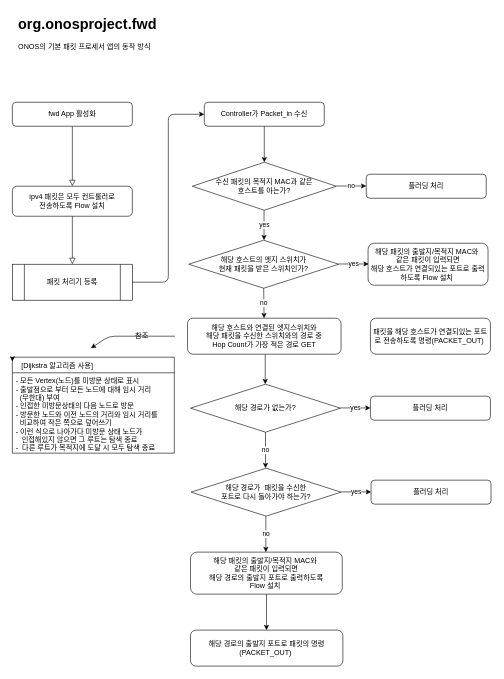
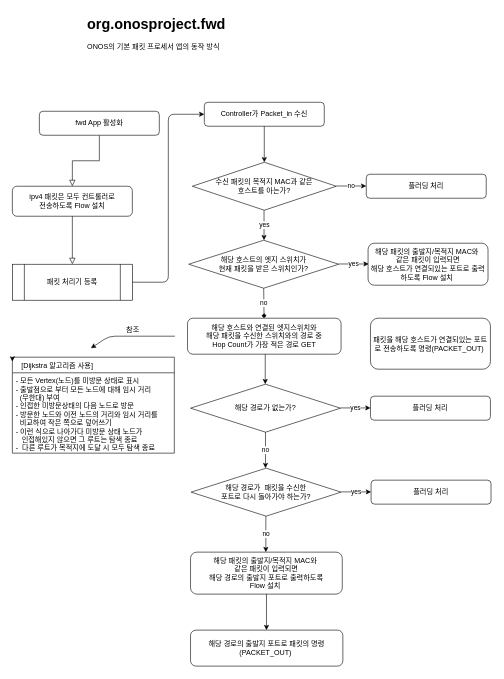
  <mxCell id="0" />
  <mxCell id="1" parent="0" />
  <mxCell id="2" value="" style="rounded=0;html=1;jettySize=auto;orthogonalLoop=1;fontSize=11;endArrow=block;endFill=0;endSize=8;strokeWidth=1;shadow=0;labelBackgroundColor=none;edgeStyle=orthogonalEdgeStyle;entryX=0.5;entryY=0;entryDx=0;entryDy=0;" parent="1" source="3" target="4" edge="1"><mxGeometry relative="1" as="geometry" /></mxCell>
- <mxCell id="3" value="fwd App 활성화" style="rounded=1;whiteSpace=wrap;html=1;fontSize=12;glass=0;strokeWidth=1;shadow=0;" parent="1" vertex="1"><mxGeometry x="20" y="170" width="200" height="40" as="geometry" /></mxCell>
+ <mxCell id="3" value="fwd App 활성화" style="rounded=1;whiteSpace=wrap;html=1;fontSize=12;glass=0;strokeWidth=1;shadow=0;" parent="1" vertex="1"><mxGeometry x="65" y="185" width="200" height="40" as="geometry" /></mxCell>
  <mxCell id="4" value="ipv4 패킷은 모두 컨트롤러로 &lt;br&gt;전송하도록 Flow 설치" style="rounded=1;whiteSpace=wrap;html=1;fontSize=12;glass=0;strokeWidth=1;shadow=0;" parent="1" vertex="1"><mxGeometry x="20" y="310" width="200" height="50" as="geometry" /></mxCell>
  <mxCell id="5" value="" style="rounded=0;html=1;jettySize=auto;orthogonalLoop=1;fontSize=11;endArrow=block;endFill=0;endSize=8;strokeWidth=1;shadow=0;labelBackgroundColor=none;edgeStyle=orthogonalEdgeStyle;" parent="1" edge="1"><mxGeometry relative="1" as="geometry"><mxPoint x="120" y="360" as="sourcePoint" /><mxPoint x="120" y="440" as="targetPoint" /><Array as="points"><mxPoint x="120" y="395" /><mxPoint x="120" y="395" /></Array></mxGeometry></mxCell>
  <mxCell id="6" value="패킷 처리기 등록" style="shape=process;whiteSpace=wrap;html=1;backgroundOutline=1;" parent="1" vertex="1"><mxGeometry x="20" y="440" width="200" height="60" as="geometry" /></mxCell>
  <mxCell id="7" value="" style="endArrow=classic;html=1;exitX=1;exitY=0.5;exitDx=0;exitDy=0;" parent="1" source="6" edge="1"><mxGeometry width="50" height="50" relative="1" as="geometry"><mxPoint x="220" y="470" as="sourcePoint" /><mxPoint x="340" y="190" as="targetPoint" /><Array as="points"><mxPoint x="280" y="470" /><mxPoint x="280" y="190" /></Array></mxGeometry></mxCell>
  <mxCell id="8" value="Controller가 Packet_in 수신" style="rounded=1;whiteSpace=wrap;html=1;fontSize=12;glass=0;strokeWidth=1;shadow=0;" parent="1" vertex="1"><mxGeometry x="340" y="170" width="200" height="40" as="geometry" /></mxCell>
  <mxCell id="9" value="" style="endArrow=classic;html=1;exitX=0.5;exitY=1;exitDx=0;exitDy=0;" parent="1" source="8" edge="1"><mxGeometry width="50" height="50" relative="1" as="geometry"><mxPoint x="250" y="360" as="sourcePoint" /><mxPoint x="440" y="270" as="targetPoint" /></mxGeometry></mxCell>
  <mxCell id="10" value="수신 패킷의 목적지 MAC과 같은&lt;br&gt;호스트를 아는가?" style="rhombus;whiteSpace=wrap;html=1;" parent="1" vertex="1"><mxGeometry x="320" y="270" width="240" height="80" as="geometry" /></mxCell>
  <mxCell id="11" value="no" style="endArrow=classic;html=1;exitX=1;exitY=0.5;exitDx=0;exitDy=0;" parent="1" edge="1"><mxGeometry width="50" height="50" relative="1" as="geometry"><mxPoint x="560" y="309.58" as="sourcePoint" /><mxPoint x="610" y="309.58" as="targetPoint" /></mxGeometry></mxCell>
  <mxCell id="12" value="플러딩 처리" style="rounded=1;whiteSpace=wrap;html=1;fontSize=12;glass=0;strokeWidth=1;shadow=0;" parent="1" vertex="1"><mxGeometry x="610" y="290" width="200" height="40" as="geometry" /></mxCell>
  <mxCell id="13" value="yes" style="endArrow=classic;html=1;exitX=0.5;exitY=1;exitDx=0;exitDy=0;" parent="1" edge="1"><mxGeometry width="50" height="50" relative="1" as="geometry"><mxPoint x="439.58" y="350" as="sourcePoint" /><mxPoint x="439.58" y="400" as="targetPoint" /></mxGeometry></mxCell>
  <mxCell id="14" value="해당 호스트의 엣지 스위치가&lt;br&gt;현재 패킷을 받은 스위치인가?" style="rhombus;whiteSpace=wrap;html=1;" parent="1" vertex="1"><mxGeometry x="314" y="400" width="250" height="80" as="geometry" /></mxCell>
  <mxCell id="15" value="yes" style="endArrow=classic;html=1;exitX=1;exitY=0.5;exitDx=0;exitDy=0;" parent="1" edge="1"><mxGeometry width="50" height="50" relative="1" as="geometry"><mxPoint x="564" y="439.58" as="sourcePoint" /><mxPoint x="614" y="439.58" as="targetPoint" /></mxGeometry></mxCell>
- <mxCell id="16" value="no" style="endArrow=classic;html=1;exitX=0.5;exitY=1;exitDx=0;exitDy=0;" parent="1" source="14" target="18" edge="1"><mxGeometry width="50" height="50" relative="1" as="geometry"><mxPoint x="514" y="510" as="sourcePoint" /><mxPoint x="442" y="530" as="targetPoint" /></mxGeometry></mxCell>
+ <mxCell id="16" value="no" style="endArrow=diamond;html=1;exitX=0.5;exitY=1;exitDx=0;exitDy=0;" parent="1" source="14" target="18" edge="1"><mxGeometry width="50" height="50" relative="1" as="geometry"><mxPoint x="514" y="510" as="sourcePoint" /><mxPoint x="442" y="530" as="targetPoint" /></mxGeometry></mxCell>
  <mxCell id="17" value="해당 패킷의 출발지/목적지 MAC와&amp;nbsp;&lt;br&gt;같은 패킷이 입력되면&lt;br&gt;해당 호스트가 연결되있는 포트로 출력하도록 Flow 설치&amp;nbsp;" style="rounded=1;whiteSpace=wrap;html=1;fontSize=12;glass=0;strokeWidth=1;shadow=0;" parent="1" vertex="1"><mxGeometry x="613" y="405" width="200" height="70" as="geometry" /></mxCell>
  <mxCell id="18" value="해당 호스트와 연결된 엣지스위치와&lt;br&gt;해당 패킷을 수신한 스위치와의 경로 중&lt;br&gt;Hop Count가 가장 적은 경로 GET" style="rounded=1;whiteSpace=wrap;html=1;fontSize=12;glass=0;strokeWidth=1;shadow=0;" parent="1" vertex="1"><mxGeometry x="312" y="530" width="256" height="60" as="geometry" /></mxCell>
  <mxCell id="19" value="" style="endArrow=classic;html=1;exitX=0.5;exitY=1;exitDx=0;exitDy=0;" parent="1" edge="1"><mxGeometry width="50" height="50" relative="1" as="geometry"><mxPoint x="441.58" y="590" as="sourcePoint" /><mxPoint x="441.58" y="640" as="targetPoint" /></mxGeometry></mxCell>
  <mxCell id="20" value="해당 경로가 없는가?" style="rhombus;whiteSpace=wrap;html=1;" parent="1" vertex="1"><mxGeometry x="317" y="640" width="250" height="80" as="geometry" /></mxCell>
  <mxCell id="21" value="yes" style="endArrow=classic;html=1;exitX=1;exitY=0.5;exitDx=0;exitDy=0;" parent="1" edge="1"><mxGeometry width="50" height="50" relative="1" as="geometry"><mxPoint x="567" y="679.58" as="sourcePoint" /><mxPoint x="617" y="679.58" as="targetPoint" /></mxGeometry></mxCell>
  <mxCell id="22" value="플러딩 처리" style="rounded=1;whiteSpace=wrap;html=1;fontSize=12;glass=0;strokeWidth=1;shadow=0;" parent="1" vertex="1"><mxGeometry x="617" y="660" width="200" height="40" as="geometry" /></mxCell>
  <mxCell id="23" value="no" style="endArrow=classic;html=1;exitX=0.5;exitY=1;exitDx=0;exitDy=0;" parent="1" source="20" edge="1"><mxGeometry width="50" height="50" relative="1" as="geometry"><mxPoint x="449" y="500" as="sourcePoint" /><mxPoint x="442" y="780" as="targetPoint" /></mxGeometry></mxCell>
  <mxCell id="24" value="해당 경로가&amp;nbsp; 패킷을 수신한&lt;br&gt;포트로 다시 돌아가야 하는가?" style="rhombus;whiteSpace=wrap;html=1;" parent="1" vertex="1"><mxGeometry x="318" y="780" width="250" height="80" as="geometry" /></mxCell>
  <mxCell id="25" value="no" style="endArrow=classic;html=1;exitX=0.5;exitY=1;exitDx=0;exitDy=0;" parent="1" edge="1"><mxGeometry width="50" height="50" relative="1" as="geometry"><mxPoint x="442.58" y="860" as="sourcePoint" /><mxPoint x="442.58" y="920" as="targetPoint" /></mxGeometry></mxCell>
  <mxCell id="26" value="yes" style="endArrow=classic;html=1;exitX=1;exitY=0.5;exitDx=0;exitDy=0;" parent="1" edge="1"><mxGeometry width="50" height="50" relative="1" as="geometry"><mxPoint x="568" y="819.58" as="sourcePoint" /><mxPoint x="618" y="819.58" as="targetPoint" /></mxGeometry></mxCell>
  <mxCell id="27" value="플러딩 처리" style="rounded=1;whiteSpace=wrap;html=1;fontSize=12;glass=0;strokeWidth=1;shadow=0;" parent="1" vertex="1"><mxGeometry x="618" y="800" width="200" height="40" as="geometry" /></mxCell>
  <mxCell id="28" value="&lt;span&gt;해당 패킷의 출발지/목적지 MAC와&amp;nbsp;&lt;/span&gt;&lt;br&gt;&lt;span&gt;같은 패킷이 입력되면&lt;/span&gt;&lt;br&gt;&lt;span&gt;해당 경로의 출발지 포트로 출력하도록 &lt;br&gt;Flow 설치&amp;nbsp;&lt;/span&gt;" style="rounded=1;whiteSpace=wrap;html=1;fontSize=12;glass=0;strokeWidth=1;shadow=0;" parent="1" vertex="1"><mxGeometry x="317" y="920" width="253" height="70" as="geometry" /></mxCell>
- <mxCell id="29" value="&lt;h1&gt;org.onosproject.fwd&lt;/h1&gt;&lt;div&gt;ONOS의 기본 패킷 프로세서 앱의 동작 방식&lt;/div&gt;&lt;div&gt;&lt;br&gt;&lt;/div&gt;" style="text;html=1;strokeColor=none;fillColor=none;spacing=5;spacingTop=-20;whiteSpace=wrap;overflow=hidden;rounded=0;" parent="1" vertex="1"><mxGeometry x="25" y="20" width="450" height="120" as="geometry" /></mxCell>
- <mxCell id="30" value="&lt;span&gt;패킷을&amp;nbsp;해당 호스트가 연결되있는 포트로 전송하도록 명령(PACKET_OUT)&amp;nbsp;&lt;br&gt;&lt;/span&gt;" style="rounded=1;whiteSpace=wrap;html=1;fontSize=12;glass=0;strokeWidth=1;shadow=0;" parent="1" vertex="1"><mxGeometry x="617" y="530" width="200" height="60" as="geometry" /></mxCell>
+ <mxCell id="29" value="&lt;h1&gt;org.onosproject.fwd&lt;/h1&gt;&lt;div&gt;ONOS의 기본 패킷 프로세서 앱의 동작 방식&lt;/div&gt;&lt;div&gt;&lt;br&gt;&lt;/div&gt;" style="text;html=1;strokeColor=none;fillColor=none;spacing=5;spacingTop=-20;whiteSpace=wrap;overflow=hidden;rounded=0;" parent="1" vertex="1"><mxGeometry x="140" y="20" width="450" height="120" as="geometry" /></mxCell>
+ <mxCell id="30" value="&lt;span&gt;패킷을&amp;nbsp;해당 호스트가 연결되있는 포트로 전송하도록 명령(PACKET_OUT)&amp;nbsp;&lt;br&gt;&lt;/span&gt;" style="rounded=1;whiteSpace=wrap;html=1;fontSize=12;glass=0;strokeWidth=1;shadow=0;" parent="1" vertex="1"><mxGeometry x="617" y="530" width="200" height="85" as="geometry" /></mxCell>
  <mxCell id="31" value="해당 경로의 출발지 포트&lt;span&gt;로 패킷의 명령(PACKET_OUT)&amp;nbsp;&lt;br&gt;&lt;/span&gt;" style="rounded=1;whiteSpace=wrap;html=1;fontSize=12;glass=0;strokeWidth=1;shadow=0;" parent="1" vertex="1"><mxGeometry x="317" y="1050" width="254" height="60" as="geometry" /></mxCell>
  <mxCell id="32" value="" style="endArrow=classic;html=1;exitX=0.5;exitY=1;exitDx=0;exitDy=0;" parent="1" edge="1"><mxGeometry width="50" height="50" relative="1" as="geometry"><mxPoint x="443.66" y="990" as="sourcePoint" /><mxPoint x="443.66" y="1050" as="targetPoint" /></mxGeometry></mxCell>
  <mxCell id="33" value="    [Dijkstra 알고리즘 사용]" style="swimlane;fontStyle=0;childLayout=stackLayout;horizontal=1;startSize=26;fillColor=none;horizontalStack=0;resizeParent=1;resizeParentMax=0;resizeLast=0;collapsible=1;marginBottom=0;align=left;" parent="1" vertex="1"><mxGeometry x="20" y="595" width="270" height="160" as="geometry"><mxRectangle x="19" y="585" width="160" height="26" as="alternateBounds" /></mxGeometry></mxCell>
  <mxCell id="34" value="- 모든 Vertex(노드)를 미방문 상태로 표시&#10;- 출발점으로 부터 모든 노드에 대해 임시 거리 &#10;  (무한대) 부여&#10;- 인접한 미방문상태의 다음 노드로 방문&#10;- 방문한 노드와 이전 노드의 거리와 임시 거리를 &#10;  비교하여 작은 쪽으로 덮어쓰기&#10;- 이런 식으로 나아가다 미방문 상태 노드가 &#10;   인접해있지 않으면 그 루트는 탐색 종료&#10;-  다른 루트가 목적지에 도달 시 모두 탐색 종료&#10;" style="text;strokeColor=none;fillColor=none;align=left;verticalAlign=top;spacingLeft=4;spacingRight=4;overflow=hidden;rotatable=0;points=[[0,0.5],[1,0.5]];portConstraint=eastwest;" parent="33" vertex="1"><mxGeometry y="26" width="270" height="134" as="geometry" /></mxCell>
  <mxCell id="35" value="" style="endArrow=classic;html=1;" parent="1" edge="1"><mxGeometry width="50" height="50" relative="1" as="geometry"><mxPoint x="291" y="560" as="sourcePoint" /><mxPoint x="151" y="580" as="targetPoint" /><Array as="points"><mxPoint x="181" y="560" /></Array></mxGeometry></mxCell>
- <mxCell id="36" value="참조" style="text;html=1;strokeColor=none;fillColor=none;align=center;verticalAlign=middle;whiteSpace=wrap;rounded=0;" parent="1" vertex="1"><mxGeometry x="216" y="550" width="40" height="20" as="geometry" /></mxCell>
+ <mxCell id="36" value="참조" style="text;html=1;strokeColor=none;fillColor=none;align=center;verticalAlign=middle;whiteSpace=wrap;rounded=0;" parent="1" vertex="1"><mxGeometry x="201" y="540" width="40" height="20" as="geometry" /></mxCell>
  <mxCell id="37" style="edgeStyle=orthogonalEdgeStyle;rounded=0;orthogonalLoop=1;jettySize=auto;html=1;exitX=0;exitY=0;exitDx=0;exitDy=0;entryX=0;entryY=0.045;entryDx=0;entryDy=0;entryPerimeter=0;" parent="1" source="33" target="33" edge="1"><mxGeometry relative="1" as="geometry" /></mxCell>
